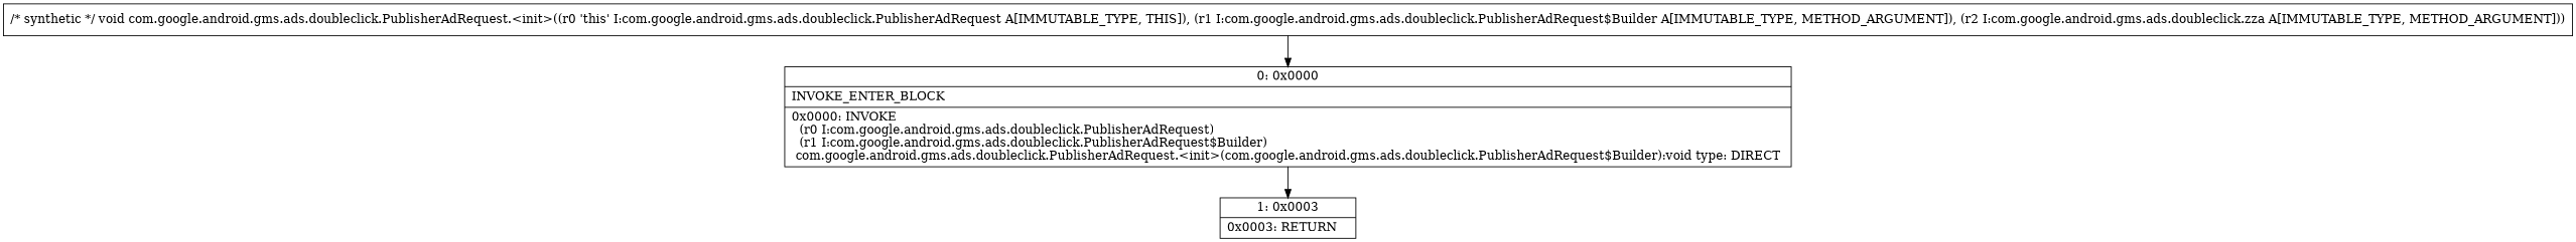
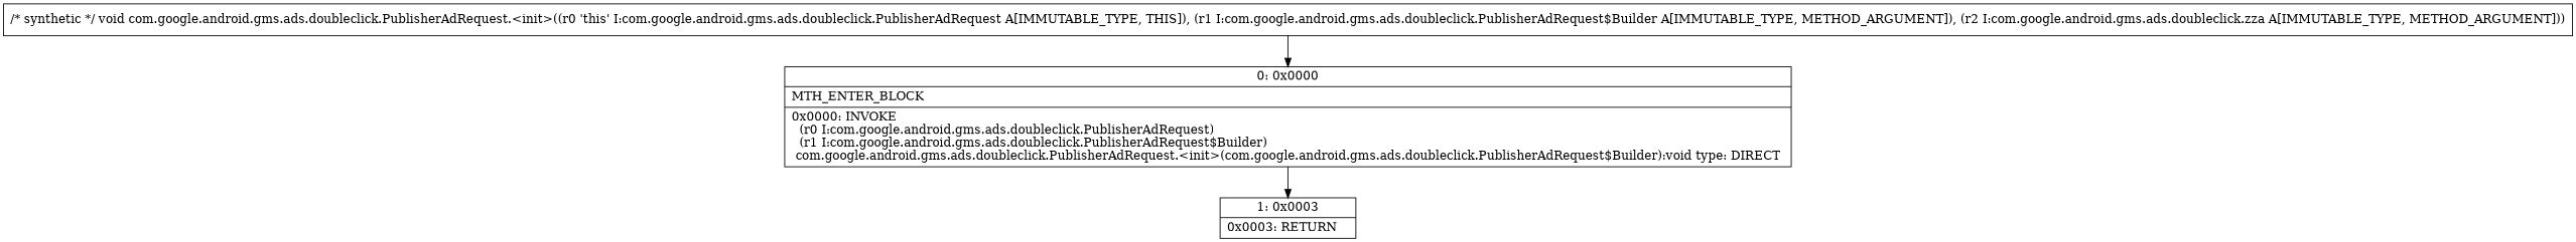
  digraph {
    node [shape=record]
-   n1 [label="{0\:\ 0x0000|INVOKE_ENTER_BLOCK\l|0x0000: INVOKE  \l  (r0 I:com.google.android.gms.ads.doubleclick.PublisherAdRequest)\l  (r1 I:com.google.android.gms.ads.doubleclick.PublisherAdRequest$Builder)\l com.google.android.gms.ads.doubleclick.PublisherAdRequest.\<init\>(com.google.android.gms.ads.doubleclick.PublisherAdRequest$Builder):void type: DIRECT \l}"]
+   n1 [label="{0\:\ 0x0000|MTH_ENTER_BLOCK\l|0x0000: INVOKE  \l  (r0 I:com.google.android.gms.ads.doubleclick.PublisherAdRequest)\l  (r1 I:com.google.android.gms.ads.doubleclick.PublisherAdRequest$Builder)\l com.google.android.gms.ads.doubleclick.PublisherAdRequest.\<init\>(com.google.android.gms.ads.doubleclick.PublisherAdRequest$Builder):void type: DIRECT \l}"]
    n2 [label="{1\:\ 0x0003|0x0003: RETURN   \l}"]
    n3 [label="{\/* synthetic *\/ void com.google.android.gms.ads.doubleclick.PublisherAdRequest.\<init\>((r0 'this' I:com.google.android.gms.ads.doubleclick.PublisherAdRequest A[IMMUTABLE_TYPE, THIS]), (r1 I:com.google.android.gms.ads.doubleclick.PublisherAdRequest$Builder A[IMMUTABLE_TYPE, METHOD_ARGUMENT]), (r2 I:com.google.android.gms.ads.doubleclick.zza A[IMMUTABLE_TYPE, METHOD_ARGUMENT])) }"]
    n1 -> n2
    n3 -> n1
  }
